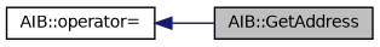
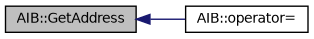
  digraph {
    rankdir=LR
    node [color=black fontname=Helvetica fontsize=10 shape=record style=filled]
    n1 [fillcolor=grey75 fontcolor=black height=0.2 label="AIB::GetAddress" width=0.4]
    n2 [fillcolor=white height=0.2 label="AIB::operator=" width=0.4]
-   n2 -> n1 [color=midnightblue dir=back fontname=Helvetica fontsize=10 labelfontname=Helvetica labelfontsize=10 style=solid]
+   n1 -> n2 [color=midnightblue dir=back fontname=Helvetica fontsize=10 labelfontname=Helvetica labelfontsize=10 style=solid]
  }
